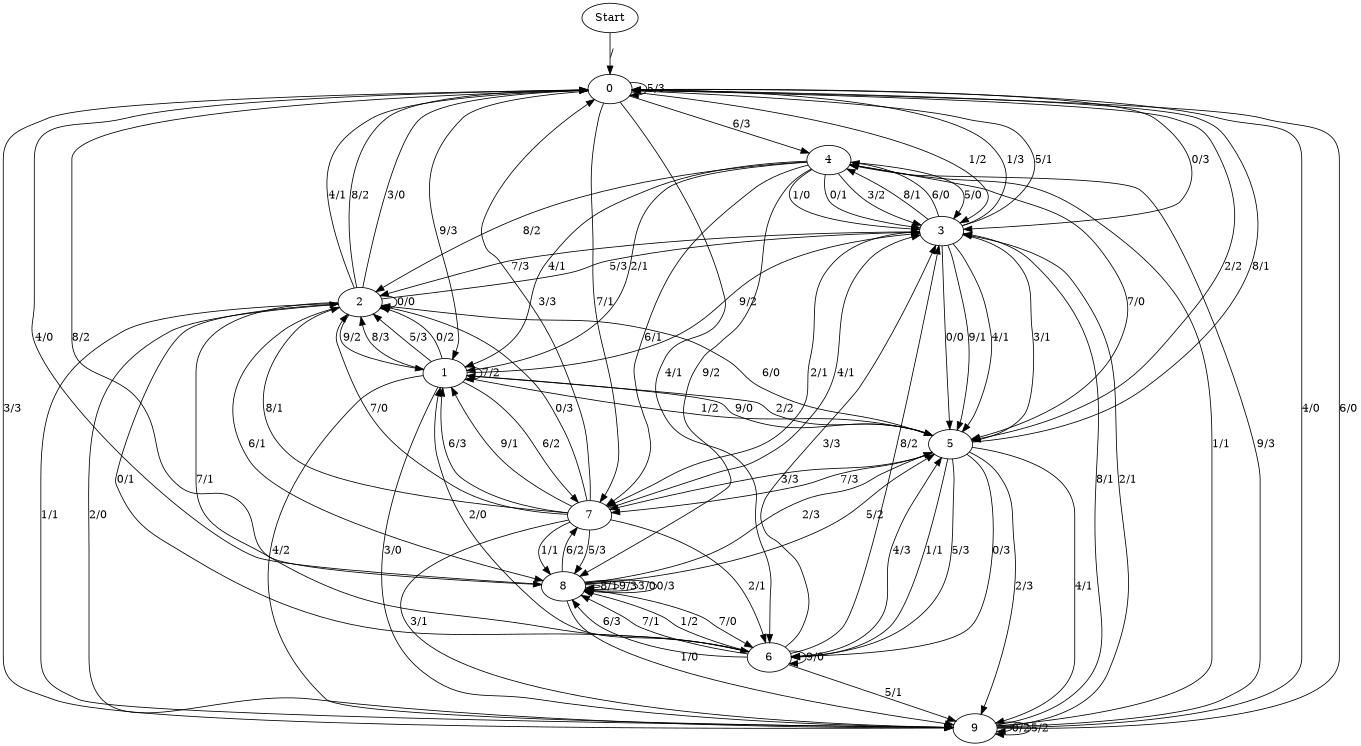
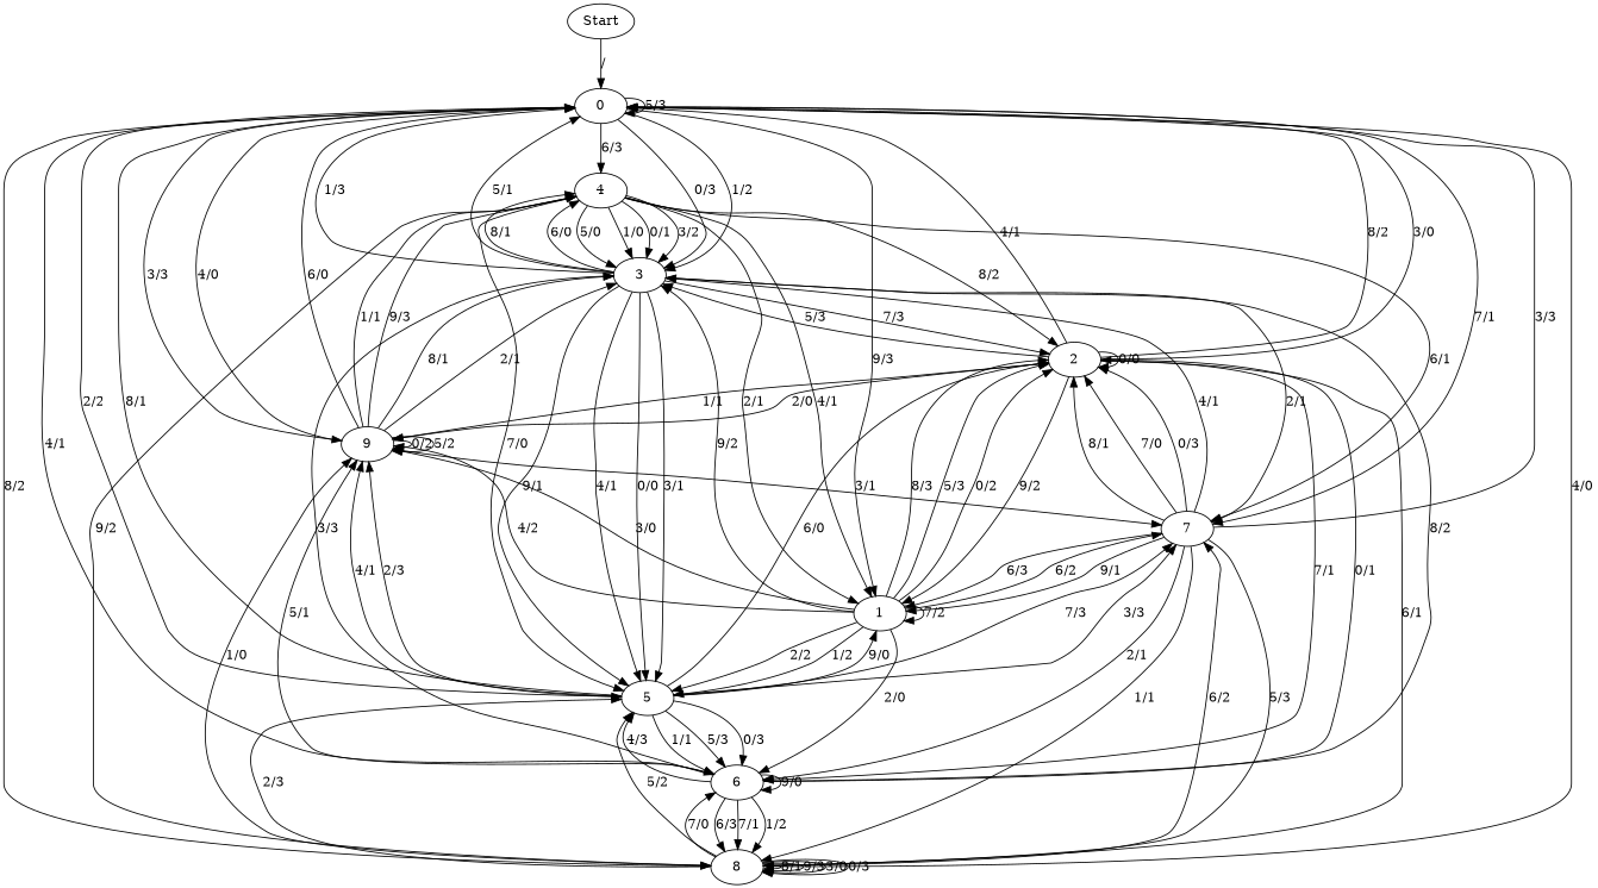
  digraph {
    Start
    0
    4
    3
    6
    8
    1
    9
    7
    5
    2
    Start -> 0 [label="/"]
    0 -> 0 [label="5/3"]
    0 -> 4 [label="6/3"]
    0 -> 3 [label="0/3"]
    0 -> 3 [label="1/2"]
    0 -> 6 [label="4/1"]
    0 -> 8 [label="8/2"]
    0 -> 1 [label="9/3"]
    0 -> 9 [label="3/3"]
    0 -> 7 [label="7/1"]
    0 -> 5 [label="2/2"]
    4 -> 3 [label="5/0"]
    4 -> 3 [label="1/0"]
    4 -> 3 [label="0/1"]
    4 -> 3 [label="3/2"]
    4 -> 8 [label="9/2"]
    4 -> 1 [label="2/1"]
    4 -> 1 [label="4/1"]
    4 -> 7 [label="6/1"]
    4 -> 5 [label="7/0"]
    4 -> 2 [label="8/2"]
    3 -> 0 [label="1/3"]
    3 -> 0 [label="5/1"]
    3 -> 4 [label="8/1"]
    3 -> 4 [label="6/0"]
    3 -> 7 [label="2/1"]
    3 -> 5 [label="3/1"]
    3 -> 5 [label="9/1"]
    3 -> 5 [label="4/1"]
    3 -> 5 [label="0/0"]
    3 -> 2 [label="7/3"]
    6 -> 3 [label="8/2"]
    6 -> 3 [label="3/3"]
    6 -> 6 [label="9/0"]
    6 -> 8 [label="6/3"]
    6 -> 8 [label="7/1"]
    6 -> 8 [label="1/2"]
-   6 -> 1 [label="2/0"]
+   1 -> 6 [label="2/0"]
    6 -> 9 [label="5/1"]
    6 -> 5 [label="4/3"]
    6 -> 2 [label="0/1"]
    8 -> 0 [label="4/0"]
    8 -> 6 [label="7/0"]
    8 -> 8 [label="8/1"]
    8 -> 8 [label="9/3"]
    8 -> 8 [label="3/0"]
    8 -> 8 [label="0/3"]
    8 -> 9 [label="1/0"]
    8 -> 7 [label="6/2"]
    8 -> 5 [label="2/3"]
    8 -> 5 [label="5/2"]
    1 -> 3 [label="9/2"]
    1 -> 1 [label="7/2"]
    1 -> 9 [label="4/2"]
    1 -> 9 [label="3/0"]
    1 -> 7 [label="6/2"]
    1 -> 5 [label="2/2"]
    1 -> 5 [label="1/2"]
    1 -> 2 [label="8/3"]
    1 -> 2 [label="5/3"]
    1 -> 2 [label="0/2"]
    9 -> 0 [label="4/0"]
    9 -> 0 [label="6/0"]
    9 -> 4 [label="9/3"]
    9 -> 4 [label="1/1"]
    9 -> 3 [label="8/1"]
    9 -> 3 [label="2/1"]
    9 -> 9 [label="0/2"]
    9 -> 9 [label="5/2"]
-   7 -> 9 [label="3/1"]
+   9 -> 7 [label="3/1"]
    7 -> 0 [label="3/3"]
    7 -> 3 [label="4/1"]
    7 -> 6 [label="2/1"]
    7 -> 8 [label="5/3"]
    7 -> 8 [label="1/1"]
    7 -> 1 [label="6/3"]
    7 -> 1 [label="9/1"]
    7 -> 2 [label="0/3"]
    7 -> 2 [label="8/1"]
    7 -> 2 [label="7/0"]
    5 -> 0 [label="8/1"]
    5 -> 6 [label="0/3"]
    5 -> 6 [label="1/1"]
    5 -> 6 [label="5/3"]
    5 -> 1 [label="9/0"]
    5 -> 9 [label="2/3"]
    5 -> 9 [label="4/1"]
    5 -> 7 [label="3/3"]
    5 -> 7 [label="7/3"]
    5 -> 2 [label="6/0"]
    2 -> 0 [label="8/2"]
    2 -> 0 [label="3/0"]
    2 -> 0 [label="4/1"]
    2 -> 3 [label="5/3"]
    2 -> 6 [label="7/1"]
    2 -> 8 [label="6/1"]
    2 -> 1 [label="9/2"]
    2 -> 9 [label="1/1"]
    2 -> 9 [label="2/0"]
    2 -> 2 [label="0/0"]
  }
